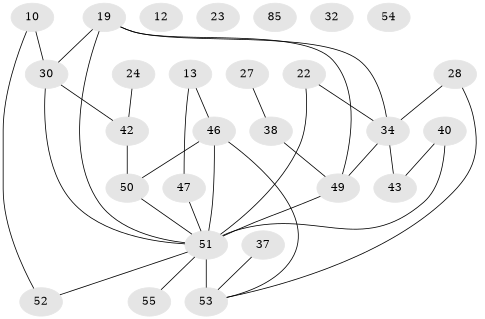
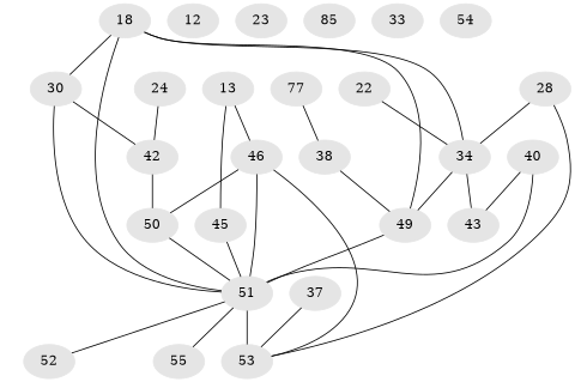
  graph {
    node [color=gray90 style=filled]
-   10
    30
    52
    51 [super="+5+16+35+41+44"]
    42
    12
    46 [super="+36"]
    53 [super="+14+45"]
    50
    13
-   47
-   18 [super="+9" label=19]
+   47 [label=45]
+   18 [super="+9"]
    34 [super="+26"]
    49 [super="+39+31+21"]
    43
    55 [super="+48"]
    22
    23
    24
    n20 [label=85 super="+1"]
    38 [super="+7+32"]
-   27
+   27 [label=77]
    28 [super="+17"]
-   33 [label=32]
+   33
    37
    40
    54
-   10 -- 30
-   10 -- 52
    30 -- 51
    30 -- 42
    51 -- 52
    51 -- 53 [weight=6]
    51 -- 55 [weight=2]
    42 -- 50
    46 -- 51 [weight=2]
    46 -- 53
    46 -- 50 [weight=2]
    50 -- 51 [weight=2]
    13 -- 46 [weight=2]
    13 -- 47
    47 -- 51
    18 -- 30 [weight=2]
    18 -- 51
    18 -- 34 [weight=2]
    18 -- 49
    34 -- 49
    34 -- 43 [weight=2]
    49 -- 51 [weight=5]
-   22 -- 51
    22 -- 34
    24 -- 42
    38 -- 49 [weight=2]
    27 -- 38
    28 -- 53
    28 -- 34
    37 -- 53
    40 -- 51
    40 -- 43
  }
